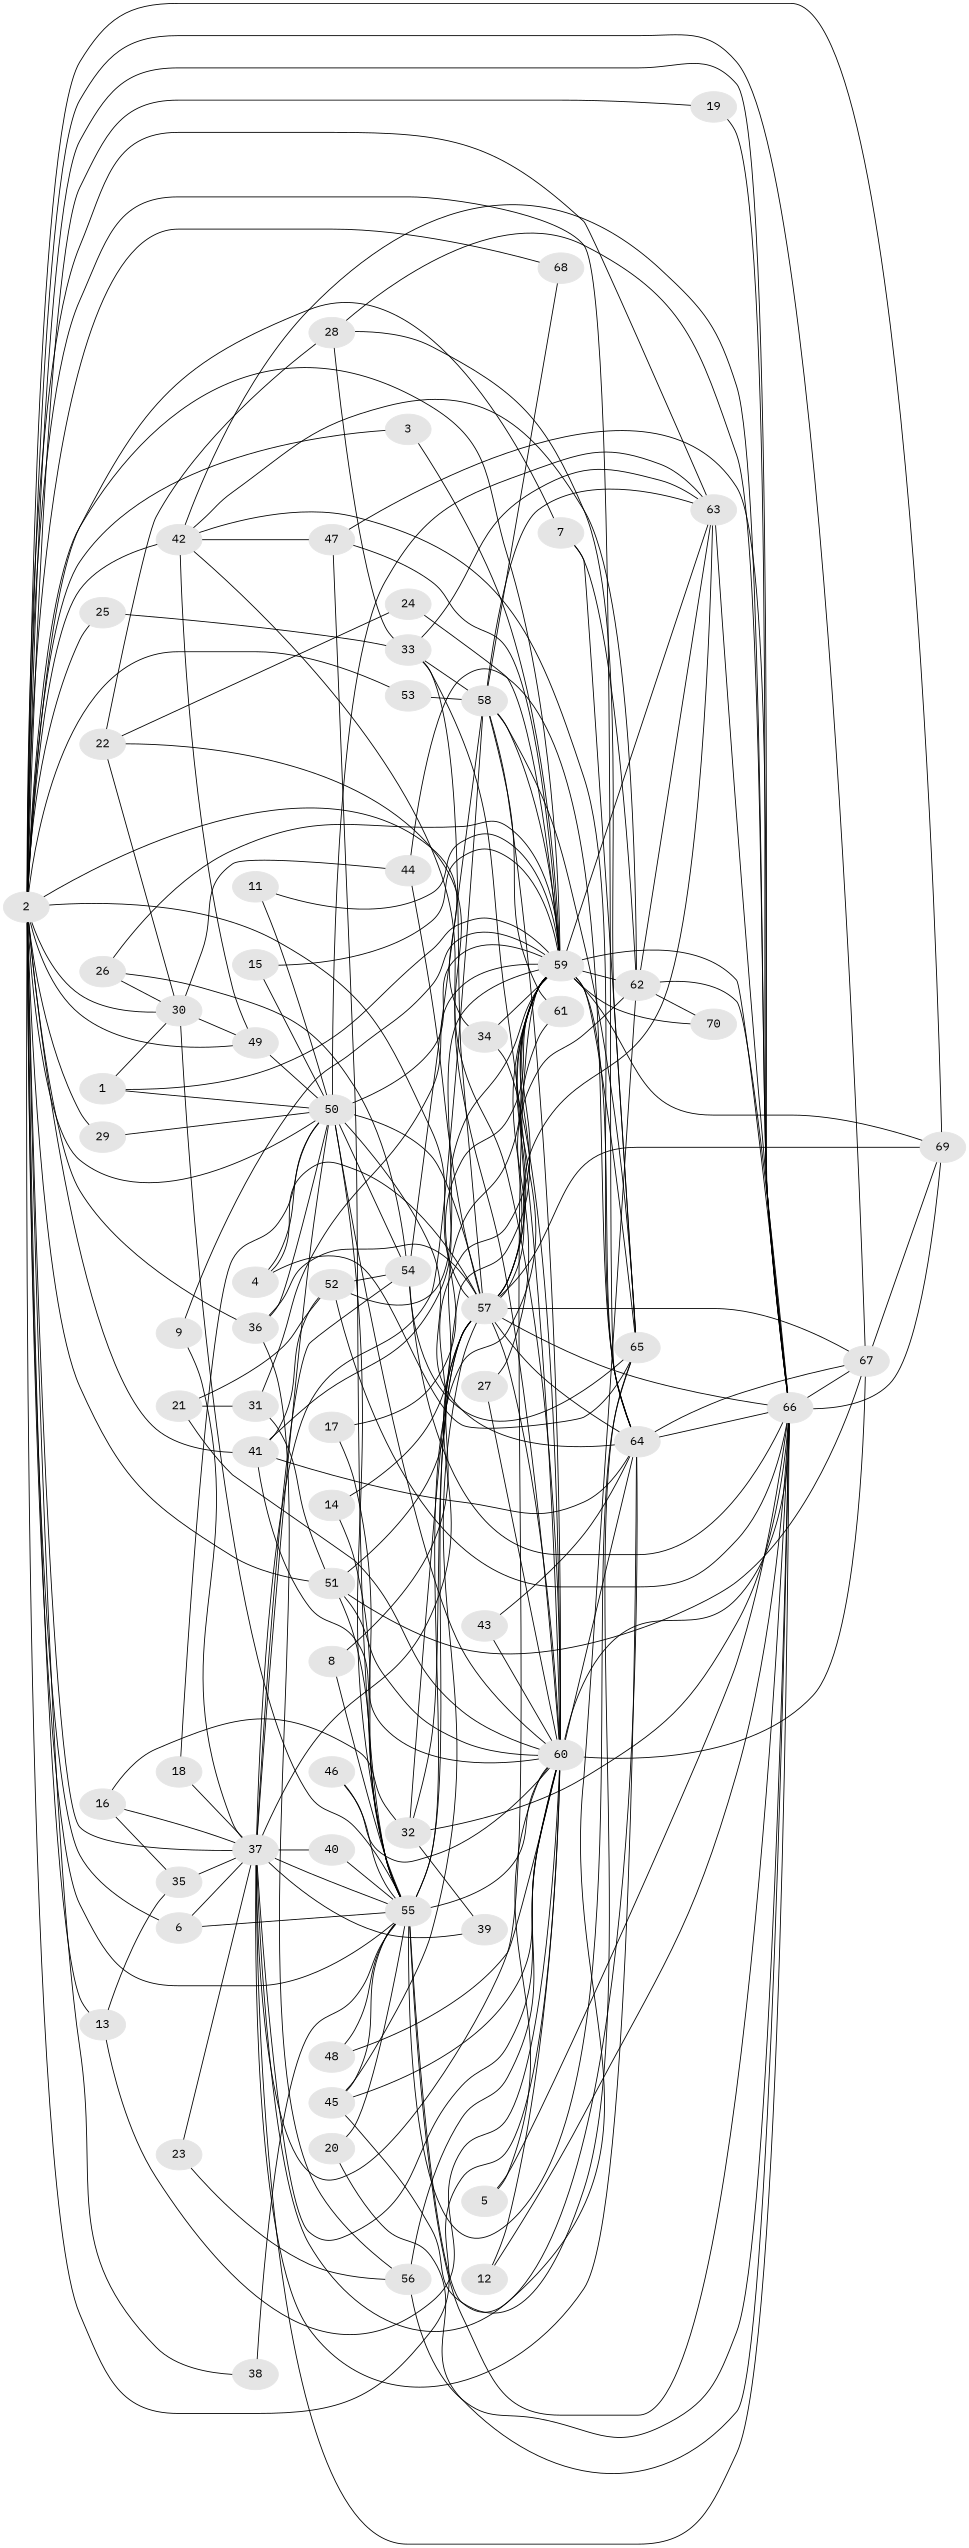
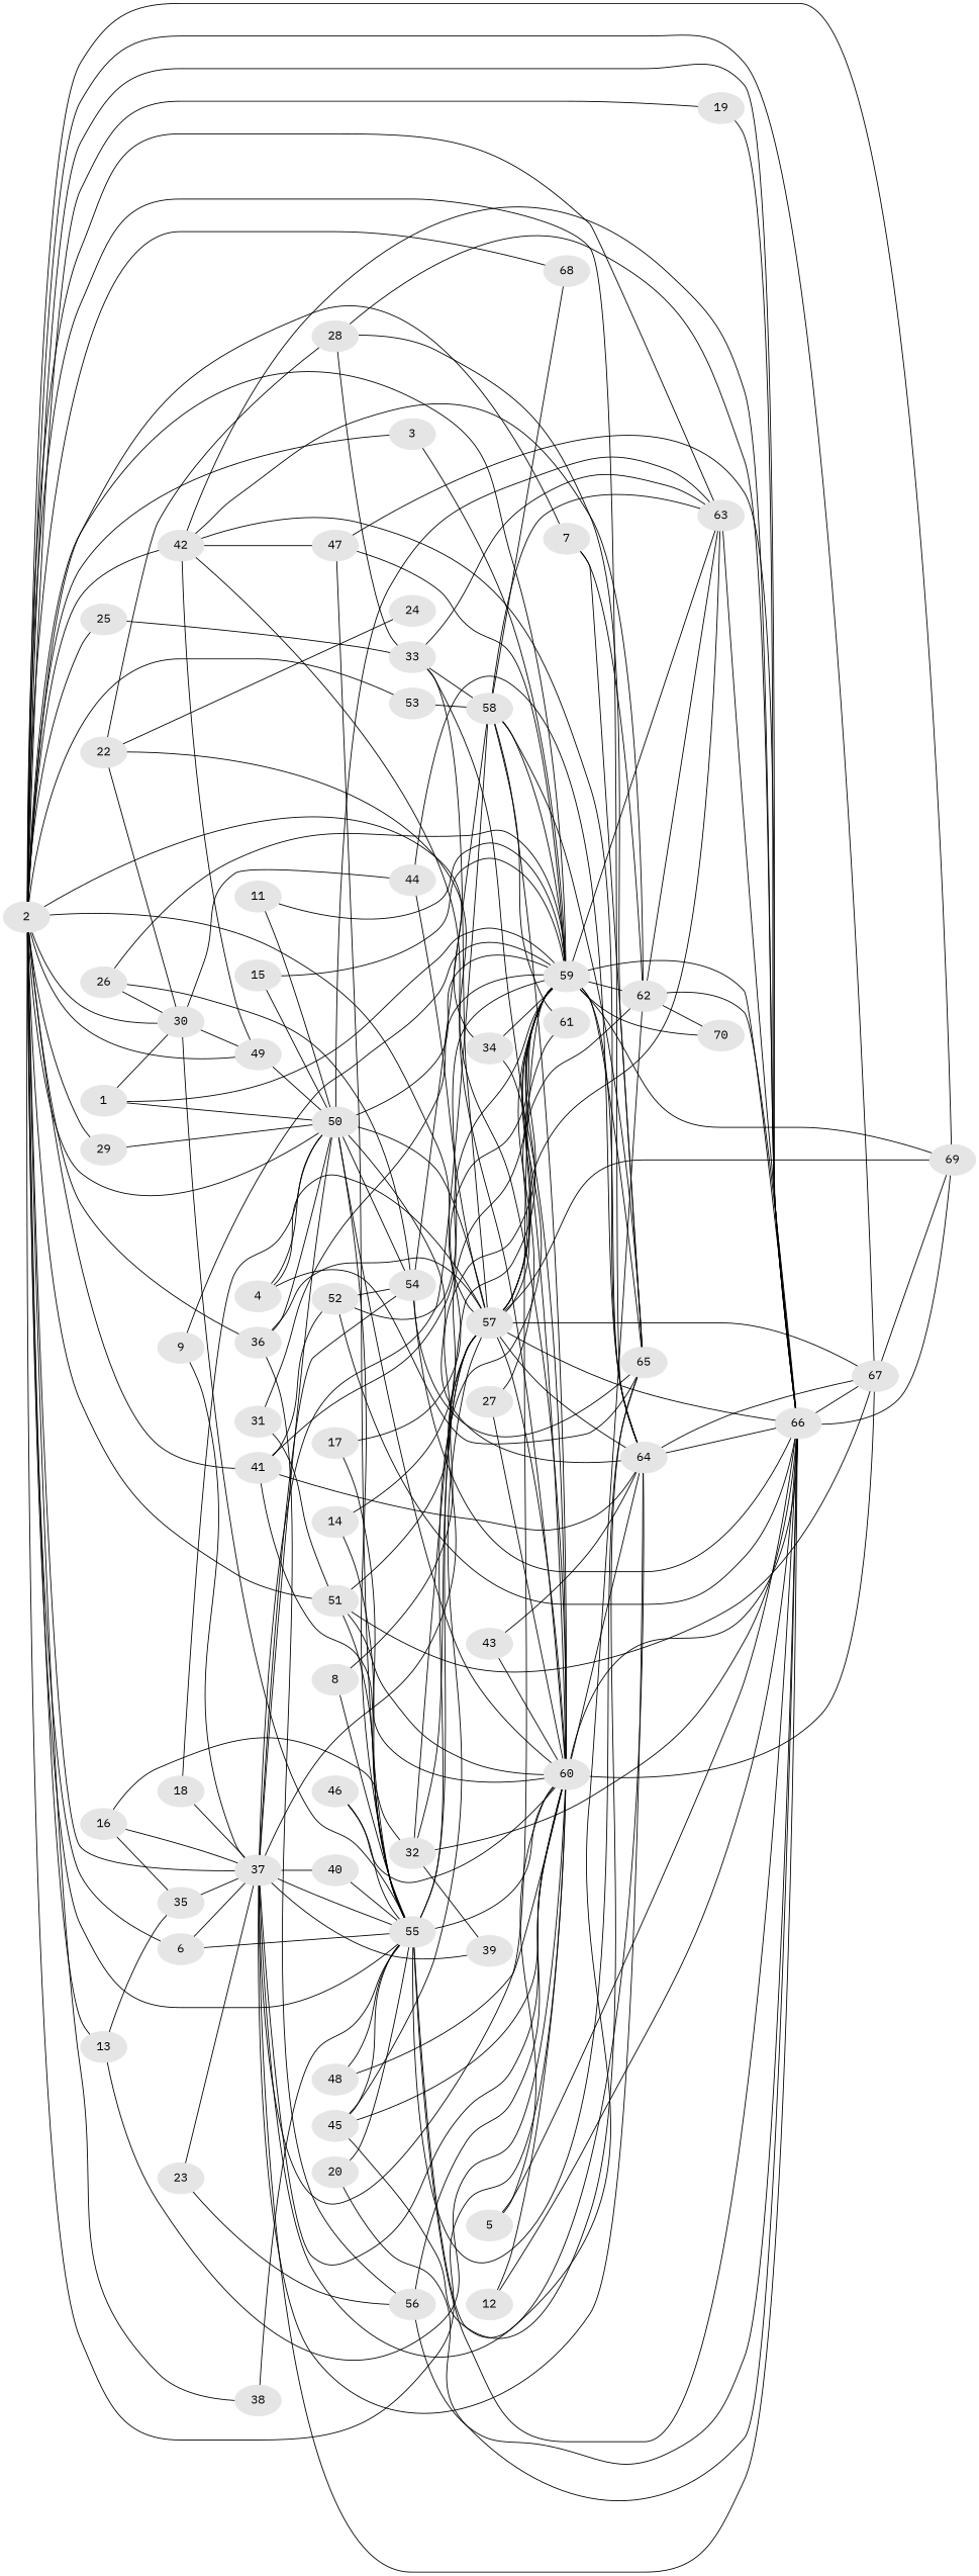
  graph {
    fontname="IBM Plex Mono"
    rankdir=LR
    node [color=gray90 fontname="IBM Plex Mono" style=filled]
    edge [fontname="IBM Plex Mono" weight=1.0]
    1
    30
    50
    59
    49
    55
    44
    57
    60
    63
    64
    54
    66
    69
    65
    62
    70
    2
    3
    6
    7
    13
    19
    25
    29
    34
    36
    37
    38
    41
    42
    51
    53
    67
    68
    35
    33
    56
    39
    58
    40
    52
    47
    61
    4
    5
    8
    9
    11
    12
    14
    15
    16
    32
    17
    18
    20
-   21
    31
    22
    24
    28
    23
    26
    27
    43
    45
    46
    48
    1 -- 30
    1 -- 50
    1 -- 59
    30 -- 49
    30 -- 55
    30 -- 44
    50 -- 59
    50 -- 55
    50 -- 57
    50 -- 60
    50 -- 63
    50 -- 64 [weight=2.0]
    50 -- 54
    59 -- 63
    59 -- 64
    59 -- 66
    59 -- 69
    59 -- 65
    59 -- 62
    59 -- 70
    49 -- 50
    55 -- 59
    55 -- 57 [weight=3.0]
    55 -- 60
    55 -- 64 [weight=2.0]
    55 -- 66 [weight=2.0]
    55 -- 65
    44 -- 57
    44 -- 64
    57 -- 59
    57 -- 60 [weight=2.0]
    57 -- 63
    57 -- 64
    57 -- 66
    57 -- 69
    57 -- 62
    57 -- 67
    57 -- 61
    60 -- 64
    60 -- 66
    60 -- 67 [weight=2.0]
    63 -- 66
    64 -- 66
    64 -- 67
    54 -- 66
    54 -- 65
    54 -- 58
    66 -- 69
    66 -- 67
    62 -- 63
    62 -- 66
    62 -- 70
    2 -- 30
    2 -- 50 [weight=3.0]
    2 -- 59 [weight=2.0]
    2 -- 49
    2 -- 55 [weight=2.0]
    2 -- 57 [weight=3.0]
    2 -- 60 [weight=2.0]
    2 -- 63
    2 -- 64 [weight=2.0]
    2 -- 66 [weight=2.0]
    2 -- 69
    2 -- 3
    2 -- 6
    2 -- 7 [weight=2.0]
    2 -- 13
    2 -- 19
    2 -- 25
    2 -- 29
    2 -- 34
    2 -- 36
    2 -- 37 [weight=3.0]
    2 -- 38
    2 -- 41
    2 -- 42
    2 -- 51
    2 -- 53
    2 -- 67
    2 -- 68
    3 -- 59
    6 -- 55
    6 -- 37
    7 -- 65
    7 -- 62
    13 -- 60
    13 -- 35
    19 -- 66
    25 -- 33
    29 -- 50
    34 -- 59
    34 -- 60
    36 -- 50
    36 -- 57
    36 -- 56
    37 -- 50
    37 -- 59
    37 -- 55
    37 -- 57
    37 -- 60
    37 -- 64
    37 -- 54
    37 -- 66
    37 -- 62
    37 -- 39
    37 -- 58
    37 -- 40
    38 -- 55
    41 -- 59 [weight=2.0]
    41 -- 60
    41 -- 64
    41 -- 52
    42 -- 49
    42 -- 60
    42 -- 64
    42 -- 66
    42 -- 62
    42 -- 47
    51 -- 59
    51 -- 55
    51 -- 60
    51 -- 67
    53 -- 58
    67 -- 69
    35 -- 37
    33 -- 57
    33 -- 60
    33 -- 63
    33 -- 58
    56 -- 60
    56 -- 66
    58 -- 59
    58 -- 60
    58 -- 63
    58 -- 65
    58 -- 68
    58 -- 61
    40 -- 55
    52 -- 59
    52 -- 54
    52 -- 66
    47 -- 59 [weight=2.0]
    47 -- 55
    47 -- 66
    4 -- 50
    4 -- 57
    4 -- 65
    5 -- 60
    5 -- 66
    8 -- 55
    8 -- 57
    9 -- 59
    9 -- 37
    11 -- 50
    11 -- 59
    12 -- 60
    12 -- 66
    14 -- 59
    14 -- 55
    15 -- 50
    15 -- 59
    16 -- 37
    16 -- 35
    16 -- 32
    32 -- 59
    32 -- 57
    32 -- 66
    32 -- 39
    17 -- 59
    17 -- 55
    18 -- 50
    18 -- 37
    20 -- 55
    20 -- 66
-   21 -- 60
-   21 -- 52
-   21 -- 31
    31 -- 59
    31 -- 51
    22 -- 30
    22 -- 60 [weight=2.0]
    22 -- 24
    22 -- 28
-   24 -- 59
    28 -- 66
    28 -- 65
    28 -- 33
    23 -- 37
    23 -- 56
    26 -- 30
    26 -- 59
    26 -- 54
    27 -- 59
    27 -- 60
    43 -- 60
    43 -- 64
    45 -- 55
    45 -- 57
    45 -- 60
    45 -- 65
    46 -- 55
    46 -- 60
    48 -- 55
    48 -- 60
  }
